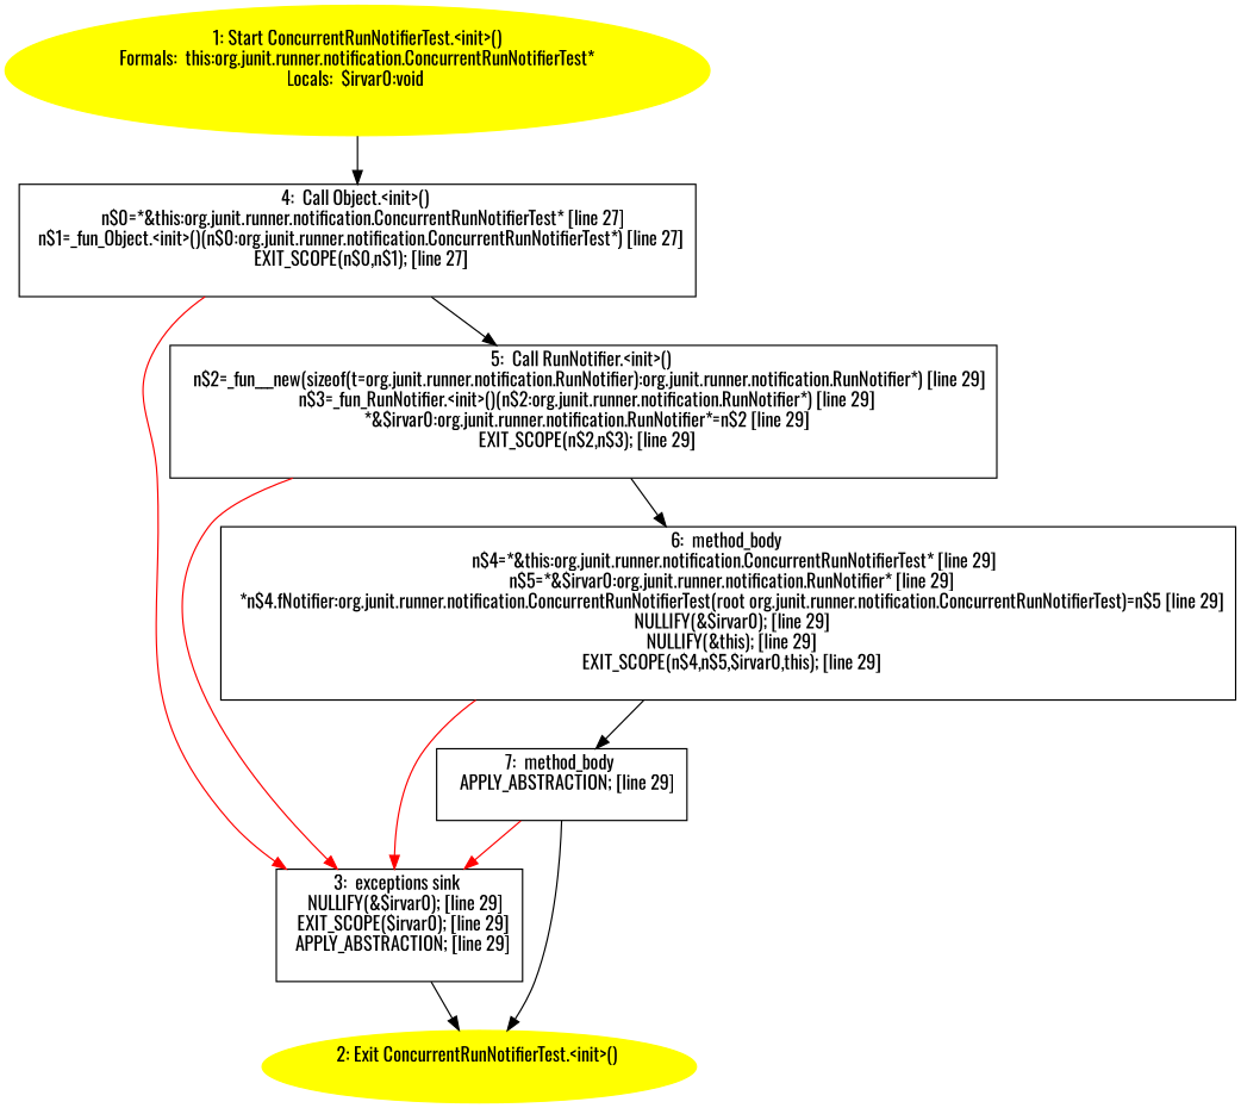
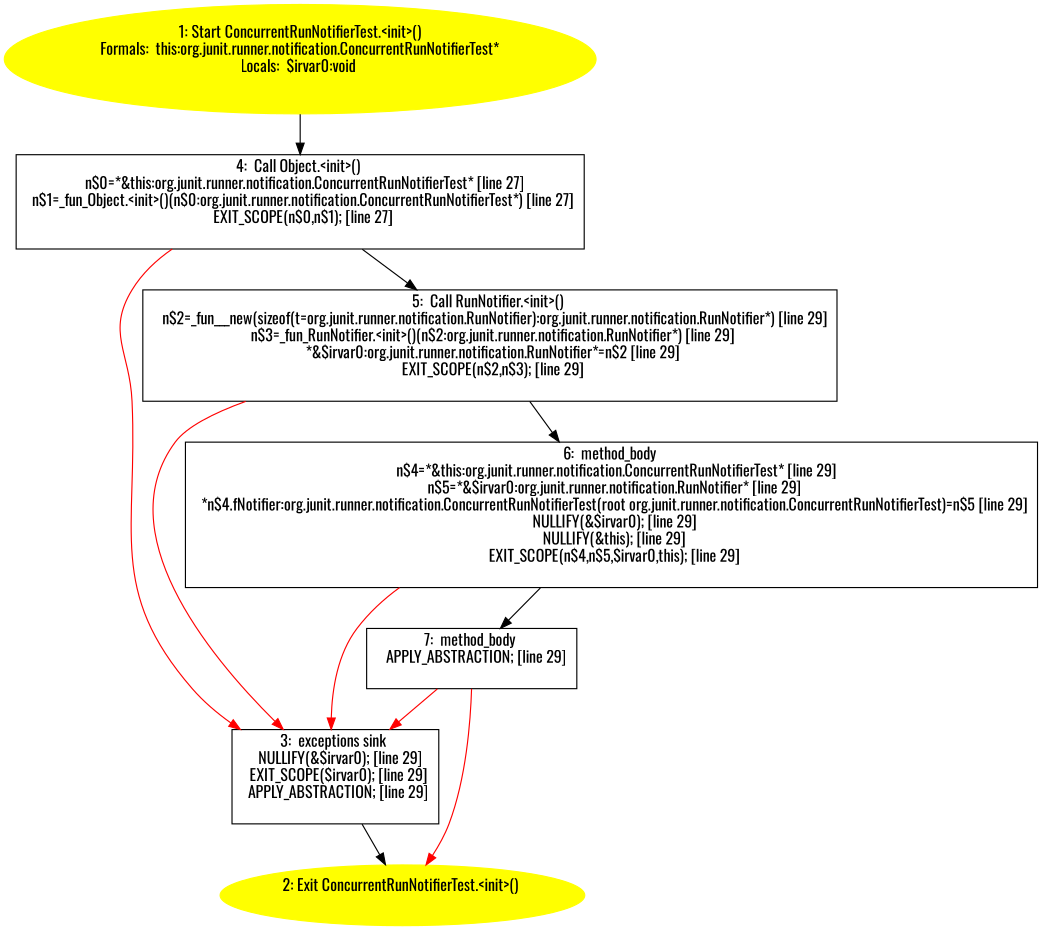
  digraph {
    fontname=Oswald
    node [fontname=Oswald shape=box]
    edge [fontname=Oswald]
    n1 [color=yellow label="1: Start ConcurrentRunNotifierTest.<init>()\nFormals:  this:org.junit.runner.notification.ConcurrentRunNotifierTest*\nLocals:  $irvar0:void \n  " style=filled shape=""]
    n2 [label="4:  Call Object.<init>() \n   n$0=*&this:org.junit.runner.notification.ConcurrentRunNotifierTest* [line 27]\n  n$1=_fun_Object.<init>()(n$0:org.junit.runner.notification.ConcurrentRunNotifierTest*) [line 27]\n  EXIT_SCOPE(n$0,n$1); [line 27]\n "]
    n3 [label="3:  exceptions sink \n   NULLIFY(&$irvar0); [line 29]\n  EXIT_SCOPE($irvar0); [line 29]\n  APPLY_ABSTRACTION; [line 29]\n "]
    n4 [label="5:  Call RunNotifier.<init>() \n   n$2=_fun___new(sizeof(t=org.junit.runner.notification.RunNotifier):org.junit.runner.notification.RunNotifier*) [line 29]\n  n$3=_fun_RunNotifier.<init>()(n$2:org.junit.runner.notification.RunNotifier*) [line 29]\n  *&$irvar0:org.junit.runner.notification.RunNotifier*=n$2 [line 29]\n  EXIT_SCOPE(n$2,n$3); [line 29]\n "]
    n5 [color=yellow label="2: Exit ConcurrentRunNotifierTest.<init>() \n  " style=filled shape=""]
    n6 [label="6:  method_body \n   n$4=*&this:org.junit.runner.notification.ConcurrentRunNotifierTest* [line 29]\n  n$5=*&$irvar0:org.junit.runner.notification.RunNotifier* [line 29]\n  *n$4.fNotifier:org.junit.runner.notification.ConcurrentRunNotifierTest(root org.junit.runner.notification.ConcurrentRunNotifierTest)=n$5 [line 29]\n  NULLIFY(&$irvar0); [line 29]\n  NULLIFY(&this); [line 29]\n  EXIT_SCOPE(n$4,n$5,$irvar0,this); [line 29]\n "]
    n7 [label="7:  method_body \n   APPLY_ABSTRACTION; [line 29]\n "]
    n1 -> n2
    n2 -> n3 [color=red]
    n2 -> n4
    n3 -> n5
    n4 -> n3 [color=red]
    n4 -> n6
    n6 -> n3 [color=red]
    n6 -> n7
    n7 -> n3 [color=red]
-   n7 -> n5
+   n7 -> n5 [color=red]
  }
